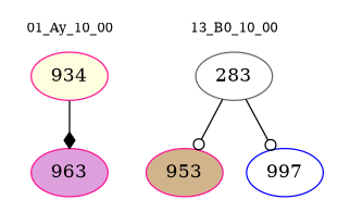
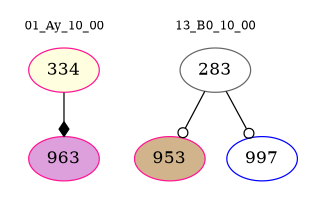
  digraph {
    node [color=deeppink fillcolor=white style=filled]
    edge [arrowhead=odot color=black]
-   n1 [fillcolor=lightyellow label=934]
+   n1 [fillcolor=lightyellow label=334]
    n2 [fillcolor=plum label=963]
    n3 [color=gray40 label=283]
    n4 [fillcolor=tan label=953]
    n5 [color=blue label=997]
    subgraph cluster_1 {
      color=white
      fontsize=10
      label="01_Ay_10_00"
      n1
      n2
    }
    subgraph cluster_2 {
      color=white
      fontsize=10
      label="13_B0_10_00"
      n3
      n4
      n5
    }
    n1 -> n2 [arrowhead=diamond]
    n3 -> n4
    n3 -> n5
  }
